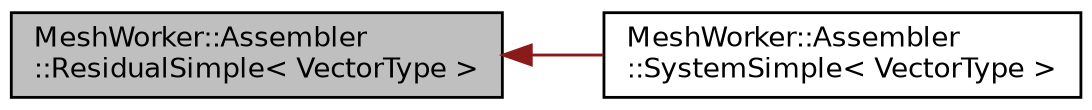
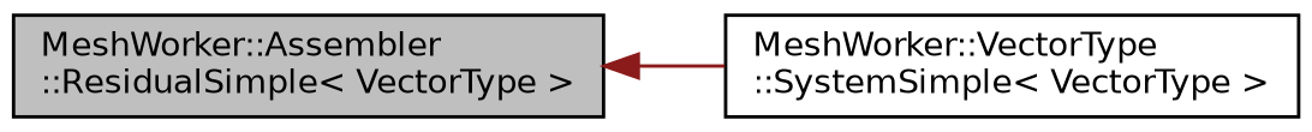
  digraph {
    rankdir=LR
    fontname="DejaVu Sans"
    node [color=black fontname="DejaVu Sans" fontsize=10 shape=record style=filled]
    n1 [fillcolor=grey75 fontcolor=black height=0.2 label="MeshWorker::Assembler\l::ResidualSimple\< VectorType \>" width=0.4]
-   n2 [fillcolor=white height=0.2 label="MeshWorker::Assembler\l::SystemSimple\< VectorType \>" width=0.4]
+   n2 [fillcolor=white height=0.2 label="MeshWorker::VectorType\l::SystemSimple\< VectorType \>" width=0.4]
    n1 -> n2 [color=firebrick4 dir=back fontname="DejaVu Sans" fontsize=10 labelfontname=Helvetica labelfontsize=10 style=solid]
  }
